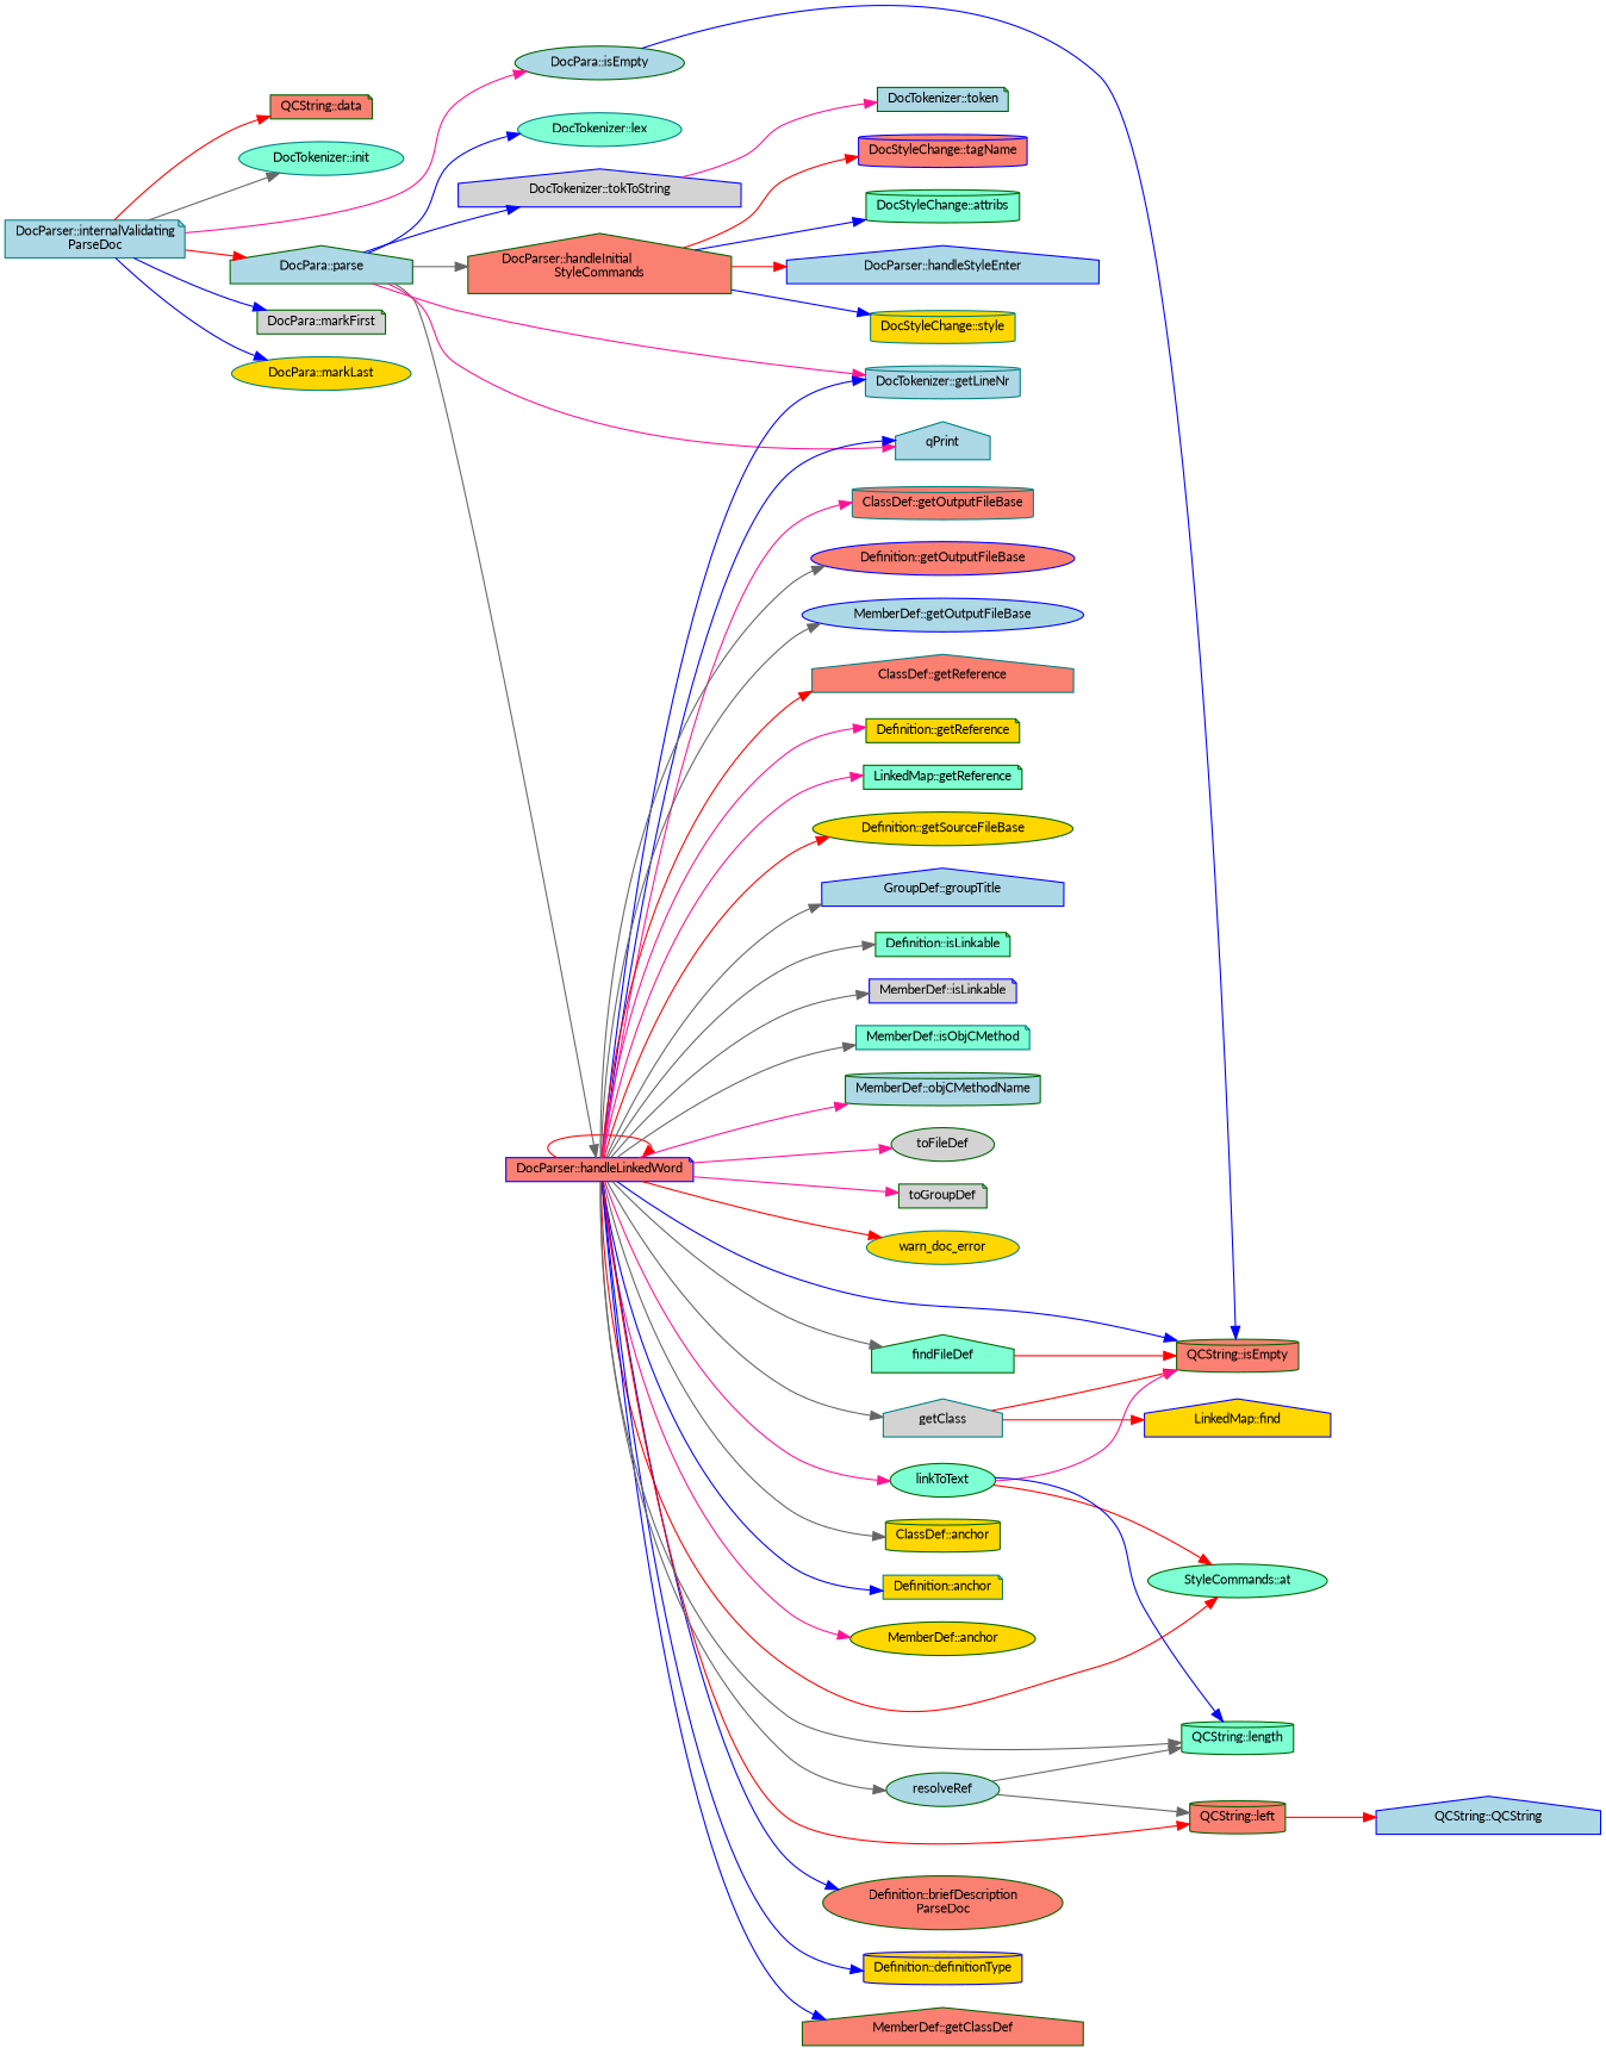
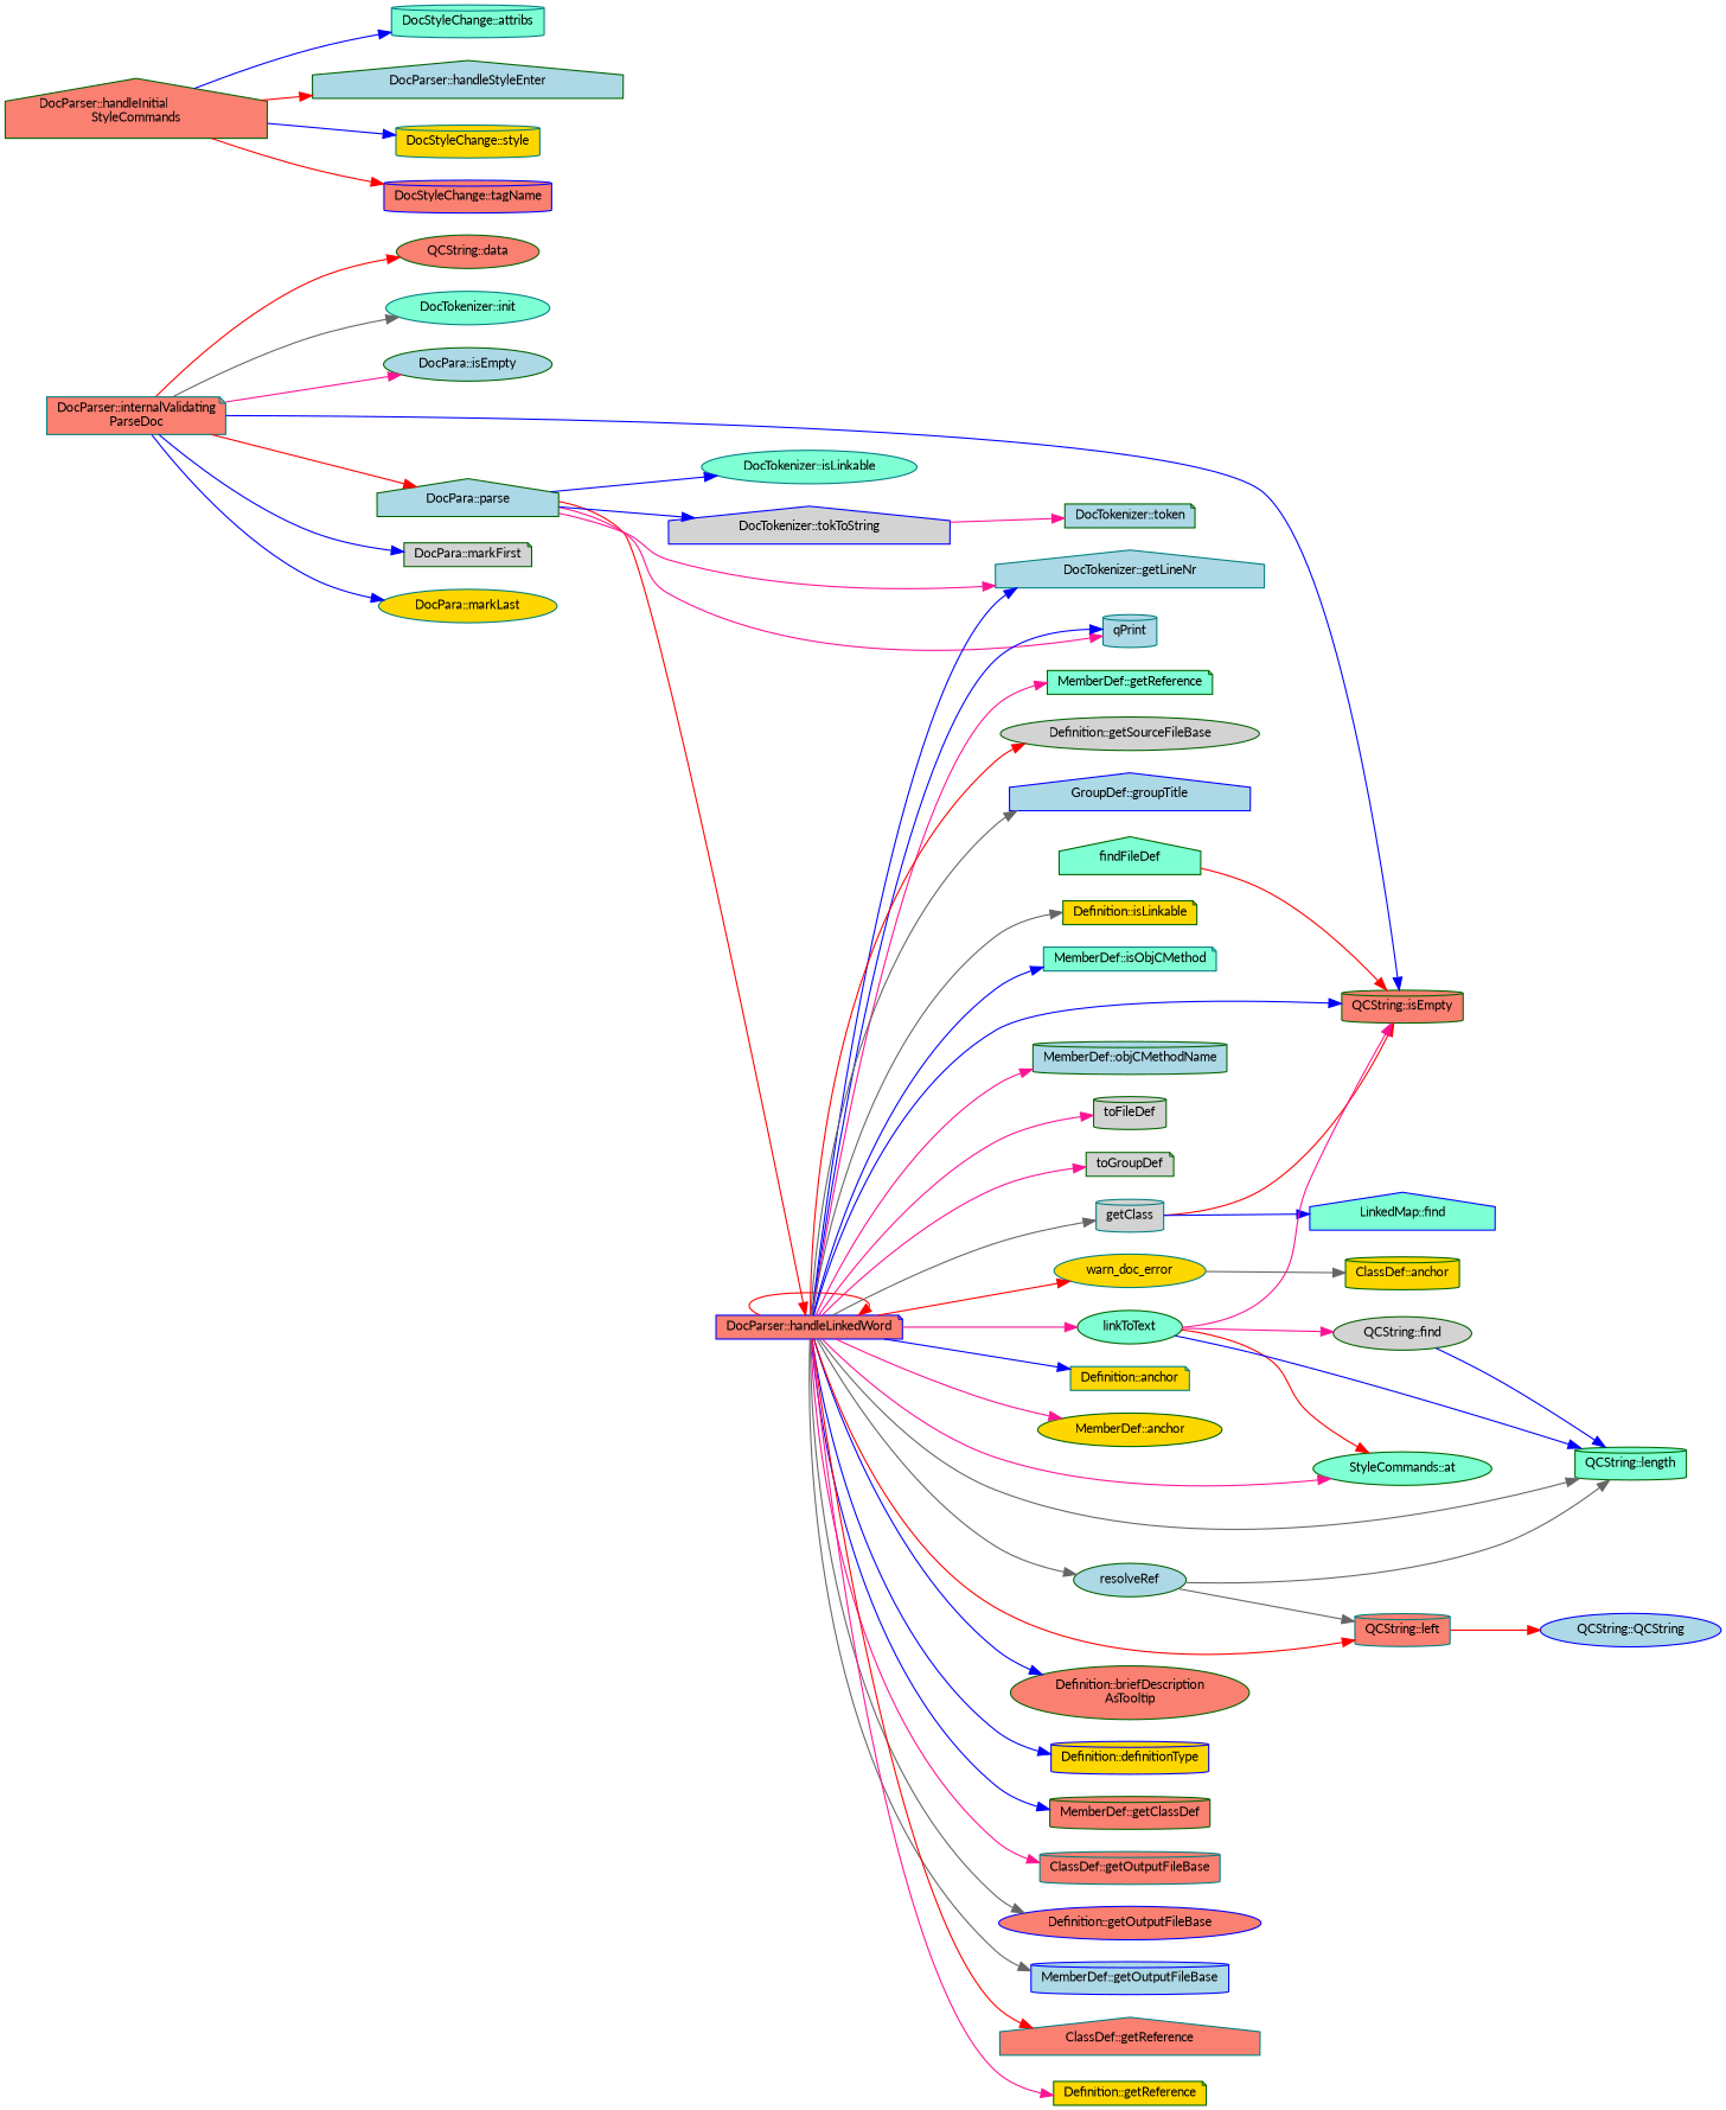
  digraph {
    fontname=Lato
    rankdir=LR
    node [color=darkgreen fillcolor=salmon fontname=Lato fontsize=10 shape=ellipse style=filled]
    edge [color=blue fontname=Lato fontsize=10 labelfontname=Helvetica labelfontsize=10 style=solid]
-   n1 [color=teal fillcolor=lightblue fontcolor=black height=0.2 label="DocParser::internalValidating\lParseDoc" shape=note width=0.4]
-   n2 [height=0.2 label="QCString::data" shape=note width=0.4]
+   n1 [color=teal fontcolor=black height=0.2 label="DocParser::internalValidating\lParseDoc" shape=note width=0.4]
+   n2 [height=0.2 label="QCString::data" width=0.4]
    n3 [color=teal fillcolor=aquamarine height=0.2 label="DocTokenizer::init" width=0.4]
    n4 [fillcolor=lightblue height=0.2 label="DocPara::isEmpty" width=0.4]
    n5 [height=0.2 label="QCString::isEmpty" shape=cylinder width=0.4]
    n6 [fillcolor=lightgrey height=0.2 label="DocPara::markFirst" shape=note width=0.4]
    n7 [color=teal fillcolor=gold height=0.2 label="DocPara::markLast" width=0.4]
    n8 [fillcolor=lightblue height=0.2 label="DocPara::parse" shape=house width=0.4]
-   n9 [color=teal fillcolor=lightblue height=0.2 label="DocTokenizer::getLineNr" shape=cylinder width=0.4]
+   n9 [color=teal fillcolor=lightblue height=0.2 label="DocTokenizer::getLineNr" shape=house width=0.4]
    n10 [height=0.2 label="DocParser::handleInitial\lStyleCommands" shape=house width=0.4]
    n11 [color=blue height=0.2 label="DocParser::handleLinkedWord" shape=note width=0.4]
-   n12 [color=teal fillcolor=lightblue height=0.2 label=qPrint shape=house width=0.4]
-   n13 [color=teal fillcolor=aquamarine height=0.2 label="DocTokenizer::lex" width=0.4]
+   n12 [color=teal fillcolor=lightblue height=0.2 label=qPrint shape=cylinder width=0.4]
+   n13 [color=teal fillcolor=aquamarine height=0.2 label="DocTokenizer::isLinkable" width=0.4]
    n14 [color=blue fillcolor=lightgrey height=0.2 label="DocTokenizer::tokToString" shape=house width=0.4]
-   n15 [fillcolor=aquamarine height=0.2 label="DocStyleChange::attribs" shape=cylinder width=0.4]
-   n16 [color=blue fillcolor=lightblue height=0.2 label="DocParser::handleStyleEnter" shape=house width=0.4]
+   n15 [color=teal fillcolor=aquamarine height=0.2 label="DocStyleChange::attribs" shape=cylinder width=0.4]
+   n16 [fillcolor=lightblue height=0.2 label="DocParser::handleStyleEnter" shape=house width=0.4]
    n17 [color=teal fillcolor=gold height=0.2 label="DocStyleChange::style" shape=cylinder width=0.4]
    n18 [color=blue height=0.2 label="DocStyleChange::tagName" shape=cylinder width=0.4]
    n19 [fillcolor=gold height=0.2 label="ClassDef::anchor" shape=cylinder width=0.4]
    n20 [color=teal fillcolor=gold height=0.2 label="Definition::anchor" shape=note width=0.4]
    n21 [fillcolor=gold height=0.2 label="MemberDef::anchor" width=0.4]
    n22 [fillcolor=aquamarine height=0.2 label="StyleCommands::at" width=0.4]
-   n23 [height=0.2 label="Definition::briefDescription\lParseDoc" width=0.4]
+   n23 [height=0.2 label="Definition::briefDescription\lAsTooltip" width=0.4]
    n24 [color=blue fillcolor=gold height=0.2 label="Definition::definitionType" shape=cylinder width=0.4]
    n25 [fillcolor=aquamarine height=0.2 label=findFileDef shape=house width=0.4]
-   n26 [color=teal fillcolor=lightgrey height=0.2 label=getClass shape=house width=0.4]
-   n27 [height=0.2 label="MemberDef::getClassDef" shape=house width=0.4]
+   n26 [color=teal fillcolor=lightgrey height=0.2 label=getClass shape=cylinder width=0.4]
+   n27 [height=0.2 label="MemberDef::getClassDef" shape=cylinder width=0.4]
    n28 [color=teal height=0.2 label="ClassDef::getOutputFileBase" shape=cylinder width=0.4]
    n29 [color=blue height=0.2 label="Definition::getOutputFileBase" width=0.4]
-   n30 [color=blue fillcolor=lightblue height=0.2 label="MemberDef::getOutputFileBase" width=0.4]
+   n30 [color=blue fillcolor=lightblue height=0.2 label="MemberDef::getOutputFileBase" shape=cylinder width=0.4]
    n31 [color=teal height=0.2 label="ClassDef::getReference" shape=house width=0.4]
    n32 [fillcolor=gold height=0.2 label="Definition::getReference" shape=note width=0.4]
-   n33 [fillcolor=aquamarine height=0.2 label="LinkedMap::getReference" shape=note width=0.4]
-   n34 [fillcolor=gold height=0.2 label="Definition::getSourceFileBase" width=0.4]
+   n33 [fillcolor=aquamarine height=0.2 label="MemberDef::getReference" shape=note width=0.4]
+   n34 [fillcolor=lightgrey height=0.2 label="Definition::getSourceFileBase" width=0.4]
    n35 [color=blue fillcolor=lightblue height=0.2 label="GroupDef::groupTitle" shape=house width=0.4]
-   n36 [fillcolor=aquamarine height=0.2 label="Definition::isLinkable" shape=note width=0.4]
-   n37 [color=blue fillcolor=lightgrey height=0.2 label="MemberDef::isLinkable" shape=note width=0.4]
+   n36 [fillcolor=gold height=0.2 label="Definition::isLinkable" shape=note width=0.4]
    n38 [color=teal fillcolor=aquamarine height=0.2 label="MemberDef::isObjCMethod" shape=note width=0.4]
-   n39 [height=0.2 label="QCString::left" shape=cylinder width=0.4]
+   n39 [color=teal height=0.2 label="QCString::left" shape=cylinder width=0.4]
    n40 [fillcolor=aquamarine height=0.2 label="QCString::length" shape=cylinder width=0.4]
    n41 [fillcolor=aquamarine height=0.2 label=linkToText width=0.4]
    n42 [fillcolor=lightblue height=0.2 label="MemberDef::objCMethodName" shape=cylinder width=0.4]
    n43 [fillcolor=lightblue height=0.2 label=resolveRef width=0.4]
-   n44 [fillcolor=lightgrey height=0.2 label=toFileDef width=0.4]
+   n44 [fillcolor=lightgrey height=0.2 label=toFileDef shape=cylinder width=0.4]
    n45 [fillcolor=lightgrey height=0.2 label=toGroupDef shape=note width=0.4]
    n46 [color=teal fillcolor=gold height=0.2 label=warn_doc_error width=0.4]
    n47 [fillcolor=lightblue height=0.2 label="DocTokenizer::token" shape=note width=0.4]
-   n48 [color=blue fillcolor=gold height=0.2 label="LinkedMap::find" shape=house width=0.4]
-   n49 [color=blue fillcolor=lightblue height=0.2 label="QCString::QCString" shape=house width=0.4]
+   n48 [color=blue fillcolor=aquamarine height=0.2 label="LinkedMap::find" shape=house width=0.4]
+   n49 [color=blue fillcolor=lightblue height=0.2 label="QCString::QCString" width=0.4]
+   n50 [fillcolor=lightgrey height=0.2 label="QCString::find" width=0.4]
    n1 -> n2 [color=red]
    n1 -> n3 [color=gray40]
    n1 -> n4 [color=deeppink]
-   n4 -> n5
+   n1 -> n5
    n1 -> n6
    n1 -> n7
    n1 -> n8 [color=red]
    n8 -> n9 [color=deeppink]
-   n8 -> n10 [color=gray40]
-   n8 -> n11 [color=gray40]
+   n8 -> n11 [color=red]
    n8 -> n12 [color=deeppink]
    n8 -> n13
    n8 -> n14
    n10 -> n15
    n10 -> n16 [color=red]
    n10 -> n17
    n10 -> n18 [color=red]
    n11 -> n5
    n11 -> n9
    n11 -> n11 [color=red]
    n11 -> n12
-   n11 -> n19 [color=gray40]
+   n46 -> n19 [color=gray40]
    n11 -> n20
    n11 -> n21 [color=deeppink]
-   n11 -> n22 [color=red]
+   n11 -> n22 [color=deeppink]
    n11 -> n23
    n11 -> n24
-   n11 -> n25 [color=gray40]
    n11 -> n26 [color=gray40]
    n11 -> n27
    n11 -> n28 [color=deeppink]
    n11 -> n29 [color=gray40]
    n11 -> n30 [color=gray40]
    n11 -> n31 [color=red]
    n11 -> n32 [color=deeppink]
    n11 -> n33 [color=deeppink]
    n11 -> n34 [color=red]
    n11 -> n35 [color=gray40]
    n11 -> n36 [color=gray40]
-   n11 -> n37 [color=gray40]
-   n11 -> n38 [color=gray40]
+   n11 -> n38
    n11 -> n39 [color=red]
    n11 -> n40 [color=gray40]
    n11 -> n41 [color=deeppink]
    n11 -> n42 [color=deeppink]
    n11 -> n43 [color=gray40]
    n11 -> n44 [color=deeppink]
    n11 -> n45 [color=deeppink]
    n11 -> n46 [color=red]
    n14 -> n47 [color=deeppink]
    n25 -> n5 [color=red]
    n26 -> n5 [color=red]
-   n26 -> n48 [color=red]
+   n26 -> n48
    n39 -> n49 [color=red]
    n41 -> n5 [color=deeppink]
    n41 -> n22 [color=red]
    n41 -> n40
+   n41 -> n50 [color=deeppink]
    n43 -> n39 [color=gray40]
    n43 -> n40 [color=gray40]
+   n50 -> n40
  }
